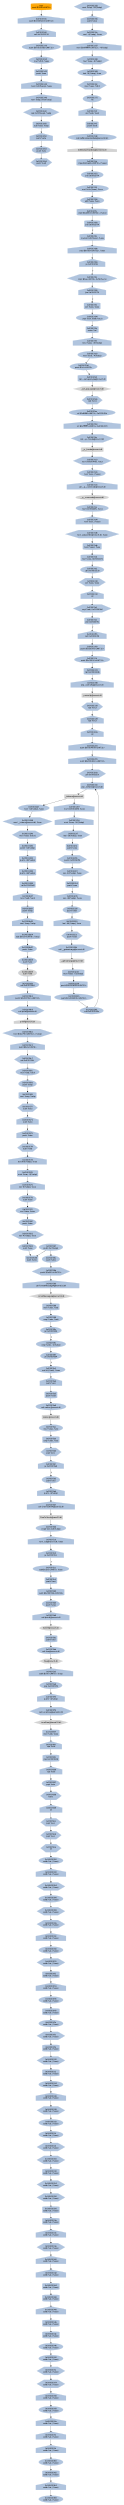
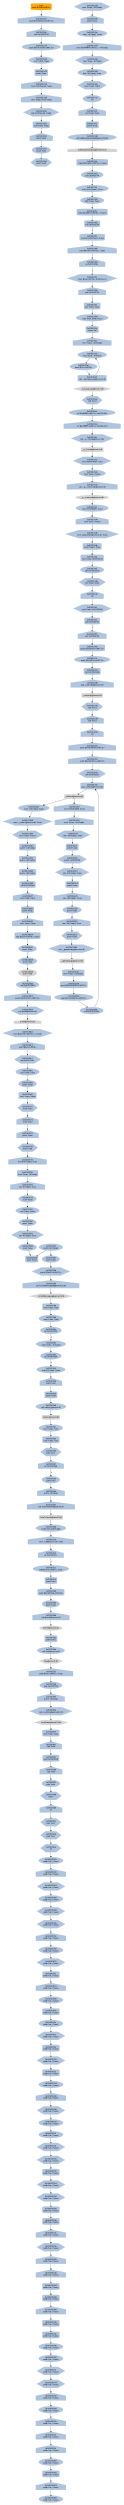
  digraph {
    fontname=Inter
    node [color=lightsteelblue fillcolor=lightsteelblue fontname=Inter shape=ellipse style=filled]
    edge [arrowhead=dot color="#000000" fontname=Inter]
    n1 [color=lightgrey fillcolor=orange label="start\npushl $0x28<UINT8>" shape=cylinder]
    n2 [label="0x0100313b\npushl $0x10012c8<UINT32>" shape=house]
    n3 [label="0x01003140\ncall 0x01003338" shape=house]
    n4 [label="0x01003338\npushl $0x100338a<UINT32>"]
    n5 [label="0x0100333d\nmovl %fs:0, %eax"]
    n6 [label="0x01003343\npushl %eax" shape=cylinder]
    n7 [label="0x01003344\nmovl 0x10(%esp), %eax" shape=house]
    n8 [label="0x01003348\nmovl %ebp, 0x10(%esp)" shape=house]
    n9 [label="0x0100334c\nleal 0x10(%esp), %ebp" shape=hexagon]
    n10 [label="0x01003350\nsubl %eax, %esp" shape=cylinder]
    n11 [label="0x01003352\npushl %ebx" shape=house]
    n12 [label="0x01003353\npushl %esi"]
    n13 [label="0x01003354\npushl %edi" shape=hexagon]
    n14 [label="0x01003358\nmovl %esp, -24(%ebp)" shape=hexagon]
    n15 [label="0x0100335b\npushl %eax" shape=house]
    n16 [label="0x0100335c\nmovl -4(%ebp), %eax"]
    n17 [label="0x0100335f\nmovl $0xffffffff<UINT32>, -4(%ebp)" shape=house]
    n18 [label="0x01003366\nmovl %eax, -8(%ebp)" shape=hexagon]
    n19 [label="0x01003369\nleal -16(%ebp), %eax"]
    n20 [label="0x0100336c\nmovl %eax, %fs:0" shape=hexagon]
    n21 [label="0x01003372\nret"]
    n22 [label="0x01003145\nxorl %edi, %edi" shape=house]
    n23 [label="0x01003147\npushl %edi" shape=cylinder]
    n24 [label="0x01003148\ncall GetModuleHandleA@kernel32.dll"]
    n25 [color=lightgrey fillcolor=lightgrey label="GetModuleHandleA@kernel32.dll" shape=house]
    n26 [label="0x0100314e\ncmpw $0x5a4d<UINT16>, (%eax)" shape=cylinder]
    n27 [label="0x01003153\njne 0x01003174"]
    n28 [label="0x01003155\nmovl 0x3c(%eax), %ecx"]
    n29 [label="0x01003158\naddl %eax, %ecx"]
    n30 [label="0x0100315a\ncmpl $0x4550<UINT32>, (%ecx)" shape=cylinder]
    n31 [label="0x01003160\njne 0x01003174" shape=cylinder]
    n32 [label="0x01003162\nmovzwl 0x18(%ecx), %eax" shape=cylinder]
    n33 [label="0x01003166\ncmpl $0x10b<UINT32>, %eax" shape=house]
    n34 [label="0x0100316b\nje 0x0100318c" shape=house]
    n35 [label="0x0100318c\ncmpl $0xe<UINT8>, 0x74(%ecx)" shape=hexagon]
    n36 [label="0x01003190\njbe 0x01003174" shape=house]
    n37 [label="0x01003192\nxorl %eax, %eax" shape=cylinder]
    n38 [label="0x01003194\ncmpl %edi, 0xe8(%ecx)"]
    n39 [label="0x0100319a\nsetne %al" shape=cylinder]
    n40 [label="0x0100319d\nmovl %eax, -28(%ebp)" shape=house]
    n41 [label="0x010031a0\nmovl %edi, -4(%ebp)"]
    n42 [label="0x010031a3\npushl $0x1<UINT8>"]
    n43 [label="0x010031a5\ncall __set_app_type@msvcrt.dll" shape=cylinder]
    n44 [color=lightgrey fillcolor=lightgrey label="__set_app_type@msvcrt.dll" shape=hexagon]
    n45 [label="0x010031ab\npopl %ecx" shape=hexagon]
    n46 [label="0x010031ac\norl $0xffffffff<UINT8>, 0x0100416c"]
    n47 [label="0x010031b3\norl $0xffffffff<UINT8>, 0x01004170" shape=house]
    n48 [label="0x010031ba\ncall __p__fmode@msvcrt.dll" shape=hexagon]
    n49 [color=lightgrey fillcolor=lightgrey label="__p__fmode@msvcrt.dll" shape=cylinder]
    n50 [label="0x010031c0\nmovl 0x01004100, %ecx" shape=hexagon]
    n51 [label="0x010031c6\nmovl %ecx, (%eax)"]
    n52 [label="0x010031c8\ncall __p__commode@msvcrt.dll" shape=house]
    n53 [color=lightgrey fillcolor=lightgrey label="__p__commode@msvcrt.dll"]
    n54 [label="0x010031ce\nmovl 0x010040fc, %ecx"]
    n55 [label="0x010031d4\nmovl %ecx, (%eax)" shape=house]
    n56 [label="0x010031d6\nmovl _adjust_fdiv@msvcrt.dll, %eax" shape=hexagon]
    n57 [label="0x010031db\nmovl (%eax), %eax" shape=cylinder]
    n58 [label="0x010031dd\nmovl %eax, 0x01004174" shape=cylinder]
    n59 [label="0x010031e2\ncall 0x01003330"]
    n60 [label="0x01003330\nxorl %eax, %eax" shape=hexagon]
    n61 [label="0x01003332\nret" shape=house]
    n62 [label="0x010031e7\ncmpl %edi, 0x010040b0" shape=hexagon]
    n63 [label="0x010031ed\njne 0x010031fb" shape=cylinder]
    n64 [label="0x010031fb\ncall 0x01003319" shape=house]
    n65 [label="0x01003319\npushl $0x30000<UINT32>" shape=cylinder]
    n66 [label="0x0100331e\npushl $0x10000<UINT32>"]
    n67 [label="0x01003323\ncall 0x01003396" shape=cylinder]
    n68 [label="0x01003396\njmp _controlfp@msvcrt.dll" shape=house]
    n69 [color=lightgrey fillcolor=lightgrey label="_controlfp@msvcrt.dll" shape=cylinder]
    n70 [label="0x01003328\npopl %ecx" shape=hexagon]
    n71 [label="0x01003329\npopl %ecx" shape=house]
    n72 [label="0x0100332a\nret" shape=house]
    n73 [label="0x01003200\npushl $0x1004010<UINT32>" shape=house]
    n74 [label="0x01003205\npushl $0x100400c<UINT32>" shape=house]
    n75 [label="0x0100320a\ncall 0x0100330e" shape=hexagon]
    n76 [label="0x0100330e\njmp _initterm@msvcrt.dll" shape=cylinder]
    n77 [color=lightgrey fillcolor=lightgrey label="_initterm@msvcrt.dll" shape=cylinder]
    n78 [label="0x0100320f\nmovl 0x010040f8, %eax" shape=house]
    n79 [label="0x01003245\nmovl -32(%ebp), %eax"]
    n80 [label="0x01003214\nmovl %eax, -36(%ebp)" shape=house]
    n81 [label="0x01003248\nmovl __initenv@msvcrt.dll, %ecx" shape=hexagon]
    n82 [label="0x01003217\nleal -36(%ebp), %eax" shape=hexagon]
    n83 [label="0x0100321a\npushl %eax" shape=cylinder]
    n84 [label="0x0100321b\npushl 0x010040f4" shape=hexagon]
    n85 [label="0x01003221\nleal -32(%ebp), %eax" shape=hexagon]
    n86 [label="0x01003224\npushl %eax" shape=cylinder]
    n87 [label="0x01003225\nleal -40(%ebp), %eax" shape=house]
    n88 [label="0x01003228\npushl %eax"]
    n89 [label="0x01003229\nleal -44(%ebp), %eax" shape=house]
    n90 [color=lightgrey label="0x0100322c\npushl %eax" shape=hexagon]
    n91 [label="0x0100322d\ncall __getmainargs@msvcrt.dll" shape=hexagon]
    n92 [color=lightgrey fillcolor=lightgrey label="__getmainargs@msvcrt.dll" shape=cylinder]
    n93 [label="0x01003233\nmovl %eax, -52(%ebp)" shape=cylinder]
    n94 [label="0x01003236\npushl $0x1004008<UINT32>" shape=cylinder]
    n95 [label="0x0100323b\npushl $0x1004000<UINT32>"]
    n96 [label="0x01003240\ncall 0x0100330e"]
    n97 [label="0x0100324e\nmovl %eax, (%ecx)" shape=hexagon]
    n98 [label="0x01003250\npushl -32(%ebp)" shape=cylinder]
    n99 [label="0x01003253\npushl -40(%ebp)" shape=cylinder]
    n100 [label="0x01003256\npushl -44(%ebp)" shape=cylinder]
    n101 [label="0x01003259\ncall 0x01002b5f" shape=cylinder]
    n102 [label="0x01002b5f\nmovl %edi, %edi" shape=house]
    n103 [label="0x01002b61\npushl %ebp" shape=cylinder]
    n104 [label="0x01002b62\nmovl %esp, %ebp" shape=house]
    n105 [label="0x01002b64\nsubl $0x50<UINT8>, %esp" shape=cylinder]
    n106 [label="0x01002b67\npushl %ebx"]
    n107 [label="0x01002b68\npushl %esi"]
    n108 [fillcolor=lightgrey label="0x01002b69\npushl %edi"]
    n109 [label="0x01002b6a\ncall 0x010019b3"]
    n110 [label="0x010019b3\npushl $0x100118c<UINT32>" shape=house]
    n111 [label="0x010019b8\ncall printf@msvcrt.dll" shape=hexagon]
    n112 [color=lightgrey fillcolor=lightgrey label="printf@msvcrt.dll" shape=house]
    n113 [label="0x010019be\nmovl $0x2716<UINT32>, (%esp)" shape=hexagon]
    n114 [label="0x010019c5\npushl $0x0<UINT8>" shape=house]
    n115 [label="0x010019c7\ncall 0x0100156c" shape=hexagon]
    n116 [label="0x0100156c\nmovl %edi, %edi"]
    n117 [label="0x0100156e\npushl %ebp"]
    n118 [label="0x0100156f\nmovl %esp, %ebp" shape=cylinder]
    n119 [label="0x01001571\npushl %ecx" shape=hexagon]
    n120 [label="0x01001572\npushl %ecx" shape=house]
    n121 [label="0x01001573\npushl %ebx" shape=house]
    n122 [label="0x01001574\npushl %edi" shape=hexagon]
    n123 [label="0x01001575\nleal 0x10(%ebp), %eax" shape=house]
    n124 [label="0x01001578\nmovl %eax, -8(%ebp)" shape=cylinder]
    n125 [label="0x0100157b\nleal -8(%ebp), %eax" shape=house]
    n126 [label="0x0100157e\npushl %eax"]
    n127 [label="0x0100157f\nxorl %ebx, %ebx"]
    n128 [label="0x01001581\npushl %ebx"]
    n129 [label="0x01001582\nleal -4(%ebp), %eax" shape=hexagon]
    n130 [label="0x01001585\npushl %eax"]
    n131 [label="0x01001586\npushl %ebx" shape=cylinder]
    n132 [label="0x01001587\npushl 0xc(%ebp)"]
    n133 [label="0x0100158a\npushl %ebx"]
    n134 [label="0x0100158b\npushl $0x900<UINT32>" shape=hexagon]
    n135 [label="0x01001590\ncall FormatMessageA@kernel32.dll" shape=house]
    n136 [color=lightgrey fillcolor=lightgrey label="FormatMessageA@kernel32.dll" shape=hexagon]
    n137 [label="0x01001596\nmovl %eax, %edi" shape=cylinder]
    n138 [label="0x01001598\ncmpl %ebx, %edi"]
    n139 [label="0x0100159a\nje 0x01001604"]
    n140 [label="0x0100159c\ncmpl %ebx, -4(%ebp)"]
    n141 [label="0x0100159f\nje 0x01001604"]
    n142 [label="0x010015a1\nleal 0x1(%edi), %eax"]
    n143 [label="0x010015a4\npushl %esi" shape=house]
    n144 [label="0x010015a5\npushl %eax" shape=cylinder]
    n145 [label="0x010015a6\ncall malloc@msvcrt.dll"]
    n146 [color=lightgrey fillcolor=lightgrey label="malloc@msvcrt.dll" shape=cylinder]
    n147 [label="0x010015ac\nmovl %eax, %esi"]
    n148 [label="0x010015ae\ncmpl %ebx, %esi" shape=cylinder]
    n149 [label="0x010015b0\npopl %ecx" shape=hexagon]
    n150 [label="0x010015b1\nje 0x010015e8" shape=house]
    n151 [label="0x010015b3\npushl %esi"]
    n152 [label="0x010015b4\npushl -4(%ebp)" shape=house]
    n153 [label="0x010015b7\ncall CharToOemA@user32.dll" shape=house]
    n154 [color=lightgrey fillcolor=lightgrey label="CharToOemA@user32.dll" shape=cylinder]
    n155 [label="0x010015bd\ncmpb %bl, 0x8(%ebp)"]
    n156 [label="0x010015c0\nmovl _iob@msvcrt.dll, %eax" shape=house]
    n157 [label="0x010015c5\nje 0x010015cc" shape=house]
    n158 [label="0x010015cc\naddl $0x20<UINT8>, %eax"]
    n159 [label="0x010015cf\npushl %esi" shape=cylinder]
    n160 [label="0x010015d0\npushl $0x1001164<UINT32>" shape=cylinder]
    n161 [label="0x010015d5\npushl %eax"]
    n162 [label="0x010015d6\ncall fprintf@msvcrt.dll" shape=house]
    n163 [color=lightgrey fillcolor=lightgrey label="fprintf@msvcrt.dll"]
    n164 [label="0x010015dc\npushl %esi" shape=cylinder]
    n165 [label="0x010015dd\ncall free@msvcrt.dll"]
    n166 [color=lightgrey fillcolor=lightgrey label="free@msvcrt.dll" shape=hexagon]
    n167 [label="0x010015e3\naddl $0x10<UINT8>, %esp" shape=house]
    n168 [label="0x010015e6\njmp 0x010015f6"]
    n169 [label="0x010015f6\npushl -4(%ebp)" shape=house]
    n170 [label="0x010015f9\ncall LocalFree@kernel32.dll" shape=hexagon]
    n171 [color=lightgrey fillcolor=lightgrey label="LocalFree@kernel32.dll" shape=hexagon]
    n172 [label="0x010015ff\nmovl %edi, %eax" shape=cylinder]
    n173 [label="0x01001601\npopl %esi" shape=house]
    n174 [label="0x01001602\njmp 0x01001606" shape=cylinder]
    n175 [label="0x01001606\npopl %edi" shape=house]
    n176 [label="0x01001607\npopl %ebx"]
    n177 [label="0x01001608\nleave " shape=hexagon]
    n178 [label="0x01001609\nret" shape=house]
    n179 [label="0x010019cc\npopl %ecx" shape=hexagon]
    n180 [label="0x010019cd\npopl %ecx" shape=hexagon]
    n181 [label="0x010019ce\nret" shape=hexagon]
    n182 [label="0x00000000\naddb %al, (%eax)"]
    n183 [label="0x00000002\naddb %al, (%eax)" shape=house]
    n184 [label="0x00000004\naddb %al, (%eax)" shape=hexagon]
    n185 [label="0x00000006\naddb %al, (%eax)"]
    n186 [label="0x00000008\naddb %al, (%eax)" shape=hexagon]
    n187 [label="0x0000000a\naddb %al, (%eax)" shape=hexagon]
    n188 [label="0x0000000c\naddb %al, (%eax)" shape=house]
    n189 [label="0x0000000e\naddb %al, (%eax)"]
    n190 [label="0x00000010\naddb %al, (%eax)" shape=hexagon]
    n191 [label="0x00000012\naddb %al, (%eax)" shape=cylinder]
    n192 [label="0x00000014\naddb %al, (%eax)" shape=house]
    n193 [label="0x00000016\naddb %al, (%eax)"]
    n194 [label="0x00000018\naddb %al, (%eax)" shape=cylinder]
    n195 [label="0x0000001a\naddb %al, (%eax)"]
    n196 [label="0x0000001c\naddb %al, (%eax)" shape=hexagon]
    n197 [label="0x0000001e\naddb %al, (%eax)" shape=cylinder]
    n198 [label="0x00000020\naddb %al, (%eax)" shape=hexagon]
    n199 [label="0x00000022\naddb %al, (%eax)" shape=cylinder]
    n200 [label="0x00000024\naddb %al, (%eax)"]
    n201 [label="0x00000026\naddb %al, (%eax)" shape=house]
    n202 [label="0x00000028\naddb %al, (%eax)" shape=hexagon]
    n203 [label="0x0000002a\naddb %al, (%eax)"]
    n204 [label="0x0000002c\naddb %al, (%eax)"]
    n205 [label="0x0000002e\naddb %al, (%eax)" shape=hexagon]
    n206 [label="0x00000030\naddb %al, (%eax)" shape=hexagon]
    n207 [label="0x00000032\naddb %al, (%eax)" shape=cylinder]
    n208 [label="0x00000034\naddb %al, (%eax)" shape=hexagon]
    n209 [label="0x00000036\naddb %al, (%eax)" shape=hexagon]
    n210 [label="0x00000038\naddb %al, (%eax)" shape=cylinder]
    n211 [label="0x0000003a\naddb %al, (%eax)" shape=cylinder]
    n212 [label="0x0000003c\naddb %al, (%eax)" shape=house]
    n213 [label="0x0000003e\naddb %al, (%eax)" shape=hexagon]
    n214 [label="0x00000040\naddb %al, (%eax)" shape=house]
    n215 [label="0x00000042\naddb %al, (%eax)" shape=house]
    n216 [label="0x00000044\naddb %al, (%eax)" shape=cylinder]
    n217 [label="0x00000046\naddb %al, (%eax)" shape=cylinder]
    n218 [label="0x00000048\naddb %al, (%eax)" shape=house]
    n219 [label="0x0000004a\naddb %al, (%eax)" shape=cylinder]
    n220 [label="0x0000004c\naddb %al, (%eax)" shape=cylinder]
    n221 [label="0x0000004e\naddb %al, (%eax)"]
    n222 [label="0x00000050\naddb %al, (%eax)"]
    n223 [label="0x00000052\naddb %al, (%eax)" shape=hexagon]
    n224 [label="0x00000054\naddb %al, (%eax)" shape=hexagon]
    n225 [label="0x00000056\naddb %al, (%eax)" shape=house]
    n226 [label="0x00000058\naddb %al, (%eax)"]
    n227 [label="0x0000005a\naddb %al, (%eax)" shape=house]
    n228 [label="0x0000005c\naddb %al, (%eax)" shape=house]
    n229 [label="0x0000005e\naddb %al, (%eax)" shape=house]
    n230 [label="0x00000060\naddb %al, (%eax)"]
    n231 [label="0x00000062\naddb %al, (%eax)" shape=cylinder]
    n232 [label="0x00000064\naddb %al, (%eax)" shape=house]
    n233 [label="0x00000066\naddb %al, (%eax)"]
    n1 -> n2 [arrowhead=normal]
    n2 -> n3 [arrowhead=tee]
    n3 -> n4
    n4 -> n5
    n5 -> n6
    n6 -> n7
    n7 -> n8 [arrowhead=normal]
    n8 -> n9 [arrowhead=tee]
    n9 -> n10 [arrowhead=normal]
    n10 -> n11 [arrowhead=normal]
    n11 -> n12 [arrowhead=tee]
    n12 -> n13 [arrowhead=tee]
    n14 -> n15
    n15 -> n16
    n16 -> n17 [arrowhead=normal]
    n17 -> n18 [arrowhead=normal]
    n18 -> n19
    n19 -> n20 [arrowhead=tee]
    n20 -> n21
    n21 -> n22
    n22 -> n23 [arrowhead=normal]
    n23 -> n24 [arrowhead=tee]
    n24 -> n25 [arrowhead=tee]
    n25 -> n26
    n26 -> n27 [arrowhead=normal]
    n27 -> n28 [arrowhead=tee label=F]
    n28 -> n29
    n29 -> n30 [arrowhead=normal]
    n30 -> n31 [arrowhead=tee]
    n31 -> n32 [label=F]
    n32 -> n33 [arrowhead=tee]
    n33 -> n34 [arrowhead=normal]
    n34 -> n35 [arrowhead=tee label=T]
    n35 -> n36 [arrowhead=normal]
    n36 -> n37 [label=F]
    n37 -> n38 [arrowhead=normal]
    n38 -> n39 [arrowhead=tee]
    n39 -> n40 [arrowhead=tee]
    n40 -> n41
    n41 -> n42 [arrowhead=tee]
    n42 -> n43 [arrowhead=normal]
-   n43 -> n44 [arrowhead=normal]
+   n43 -> n41 [arrowhead=normal]
    n44 -> n45 [arrowhead=tee]
    n45 -> n46 [arrowhead=tee]
    n46 -> n47 [arrowhead=tee]
    n47 -> n48
    n48 -> n49 [arrowhead=normal]
    n49 -> n50
    n50 -> n51 [arrowhead=normal]
    n51 -> n52 [arrowhead=tee]
    n52 -> n53 [arrowhead=normal]
    n53 -> n54 [arrowhead=normal]
    n54 -> n55
    n55 -> n56 [arrowhead=tee]
    n56 -> n57 [arrowhead=normal]
    n57 -> n58
    n58 -> n59 [arrowhead=normal]
    n59 -> n60 [arrowhead=normal]
    n60 -> n61 [arrowhead=tee]
    n61 -> n62 [arrowhead=tee]
    n62 -> n63
    n63 -> n64 [arrowhead=tee label=T]
    n64 -> n65
    n65 -> n66 [arrowhead=tee]
    n66 -> n67
    n67 -> n68 [arrowhead=normal]
    n68 -> n69 [arrowhead=normal]
    n69 -> n70 [arrowhead=normal]
    n70 -> n71 [arrowhead=normal]
    n71 -> n72 [arrowhead=tee]
    n72 -> n73 [arrowhead=tee]
    n73 -> n74 [arrowhead=normal]
    n74 -> n75 [arrowhead=tee]
    n75 -> n76 [arrowhead=tee]
    n76 -> n77 [arrowhead=tee]
    n77 -> n78
    n77 -> n79
    n78 -> n80 [arrowhead=normal]
    n79 -> n81 [arrowhead=normal]
    n80 -> n82
    n81 -> n97 [arrowhead=normal]
    n82 -> n83 [arrowhead=normal]
    n83 -> n84
    n84 -> n85
    n85 -> n86 [arrowhead=normal]
    n86 -> n87 [arrowhead=normal]
    n87 -> n88 [arrowhead=tee]
    n88 -> n89 [arrowhead=normal]
    n89 -> n90 [arrowhead=normal]
    n90 -> n91
    n91 -> n92 [arrowhead=tee]
    n92 -> n93
    n93 -> n94
    n94 -> n95 [arrowhead=tee]
    n95 -> n96 [arrowhead=tee]
    n96 -> n76
    n97 -> n98 [arrowhead=normal]
    n98 -> n99 [arrowhead=tee]
    n99 -> n100
    n100 -> n101 [arrowhead=tee]
    n101 -> n102
    n102 -> n103 [arrowhead=tee]
    n103 -> n104 [arrowhead=normal]
    n104 -> n105
    n105 -> n106
    n106 -> n107
    n107 -> n108
    n108 -> n109 [arrowhead=tee]
    n109 -> n110 [arrowhead=normal]
    n110 -> n111 [arrowhead=normal]
    n111 -> n112
    n112 -> n113
    n113 -> n114 [arrowhead=tee]
    n114 -> n115 [arrowhead=normal]
    n115 -> n116 [arrowhead=tee]
    n116 -> n117 [arrowhead=tee]
    n117 -> n118
    n118 -> n119 [arrowhead=normal]
    n119 -> n120 [arrowhead=normal]
    n120 -> n121 [arrowhead=normal]
    n121 -> n122
    n122 -> n123
    n123 -> n124 [arrowhead=tee]
    n124 -> n125 [arrowhead=tee]
    n125 -> n126 [arrowhead=normal]
    n126 -> n127
    n127 -> n128 [arrowhead=normal]
    n128 -> n129 [arrowhead=tee]
    n129 -> n130
    n130 -> n131 [arrowhead=normal]
    n132 -> n131 [arrowhead=tee]
    n132 -> n133
    n133 -> n134
    n134 -> n135
    n135 -> n136 [arrowhead=normal]
    n136 -> n137 [arrowhead=tee]
    n137 -> n138
    n138 -> n139 [arrowhead=tee]
    n139 -> n140 [arrowhead=normal label=F]
    n140 -> n141 [arrowhead=normal]
    n141 -> n142 [label=F]
    n142 -> n143 [arrowhead=normal]
    n143 -> n144 [arrowhead=tee]
    n144 -> n145
    n145 -> n146
    n146 -> n147 [arrowhead=tee]
    n147 -> n148 [arrowhead=normal]
    n148 -> n149 [arrowhead=tee]
    n149 -> n150 [arrowhead=tee]
    n150 -> n151 [label=F]
    n151 -> n152
    n152 -> n153
    n153 -> n154 [arrowhead=normal]
    n154 -> n155 [arrowhead=tee]
    n155 -> n156 [arrowhead=normal]
    n156 -> n157
    n157 -> n158 [label=T]
    n158 -> n159 [arrowhead=normal]
    n159 -> n160
    n160 -> n161 [arrowhead=normal]
    n161 -> n162 [arrowhead=normal]
    n162 -> n163 [arrowhead=normal]
    n163 -> n164 [arrowhead=normal]
    n164 -> n165
    n165 -> n166 [arrowhead=tee]
    n166 -> n167
    n167 -> n168 [arrowhead=tee]
    n168 -> n169
    n169 -> n170
    n170 -> n171 [arrowhead=tee]
    n171 -> n172
    n172 -> n173 [arrowhead=tee]
    n173 -> n174 [arrowhead=normal]
    n174 -> n175 [arrowhead=tee]
    n175 -> n176 [arrowhead=normal]
    n176 -> n177
    n177 -> n178 [arrowhead=tee]
    n178 -> n179 [arrowhead=tee]
    n179 -> n180
    n180 -> n181 [arrowhead=normal]
    n181 -> n182
    n182 -> n183 [arrowhead=tee]
    n183 -> n184
    n184 -> n185 [arrowhead=normal]
    n185 -> n186 [arrowhead=tee]
    n186 -> n187 [arrowhead=tee]
    n187 -> n188 [arrowhead=normal]
    n188 -> n189 [arrowhead=normal]
    n189 -> n190
    n190 -> n191
    n191 -> n192 [arrowhead=normal]
    n192 -> n193 [arrowhead=normal]
    n193 -> n194
    n194 -> n195 [arrowhead=tee]
    n195 -> n196 [arrowhead=tee]
    n196 -> n197
    n197 -> n198 [arrowhead=tee]
    n198 -> n199
    n199 -> n200 [arrowhead=tee]
    n200 -> n201 [arrowhead=normal]
    n201 -> n202
    n202 -> n203 [arrowhead=normal]
    n203 -> n204 [arrowhead=tee]
    n204 -> n205 [arrowhead=tee]
    n205 -> n206 [arrowhead=tee]
    n206 -> n207 [arrowhead=normal]
    n207 -> n208
    n208 -> n209
    n209 -> n210 [arrowhead=tee]
    n210 -> n211 [arrowhead=tee]
    n211 -> n212 [arrowhead=tee]
    n212 -> n213
    n213 -> n214 [arrowhead=normal]
    n214 -> n215
    n215 -> n216 [arrowhead=tee]
    n216 -> n217
    n217 -> n218 [arrowhead=tee]
    n218 -> n219 [arrowhead=normal]
    n219 -> n220 [arrowhead=tee]
    n220 -> n221 [arrowhead=tee]
    n221 -> n222 [arrowhead=normal]
    n222 -> n223 [arrowhead=normal]
    n223 -> n224
    n224 -> n225 [arrowhead=normal]
    n225 -> n226
    n226 -> n227 [arrowhead=normal]
    n227 -> n228 [arrowhead=tee]
    n228 -> n229 [arrowhead=tee]
    n229 -> n230
    n230 -> n231 [arrowhead=normal]
    n231 -> n232 [arrowhead=normal]
    n232 -> n233 [arrowhead=tee]
  }
